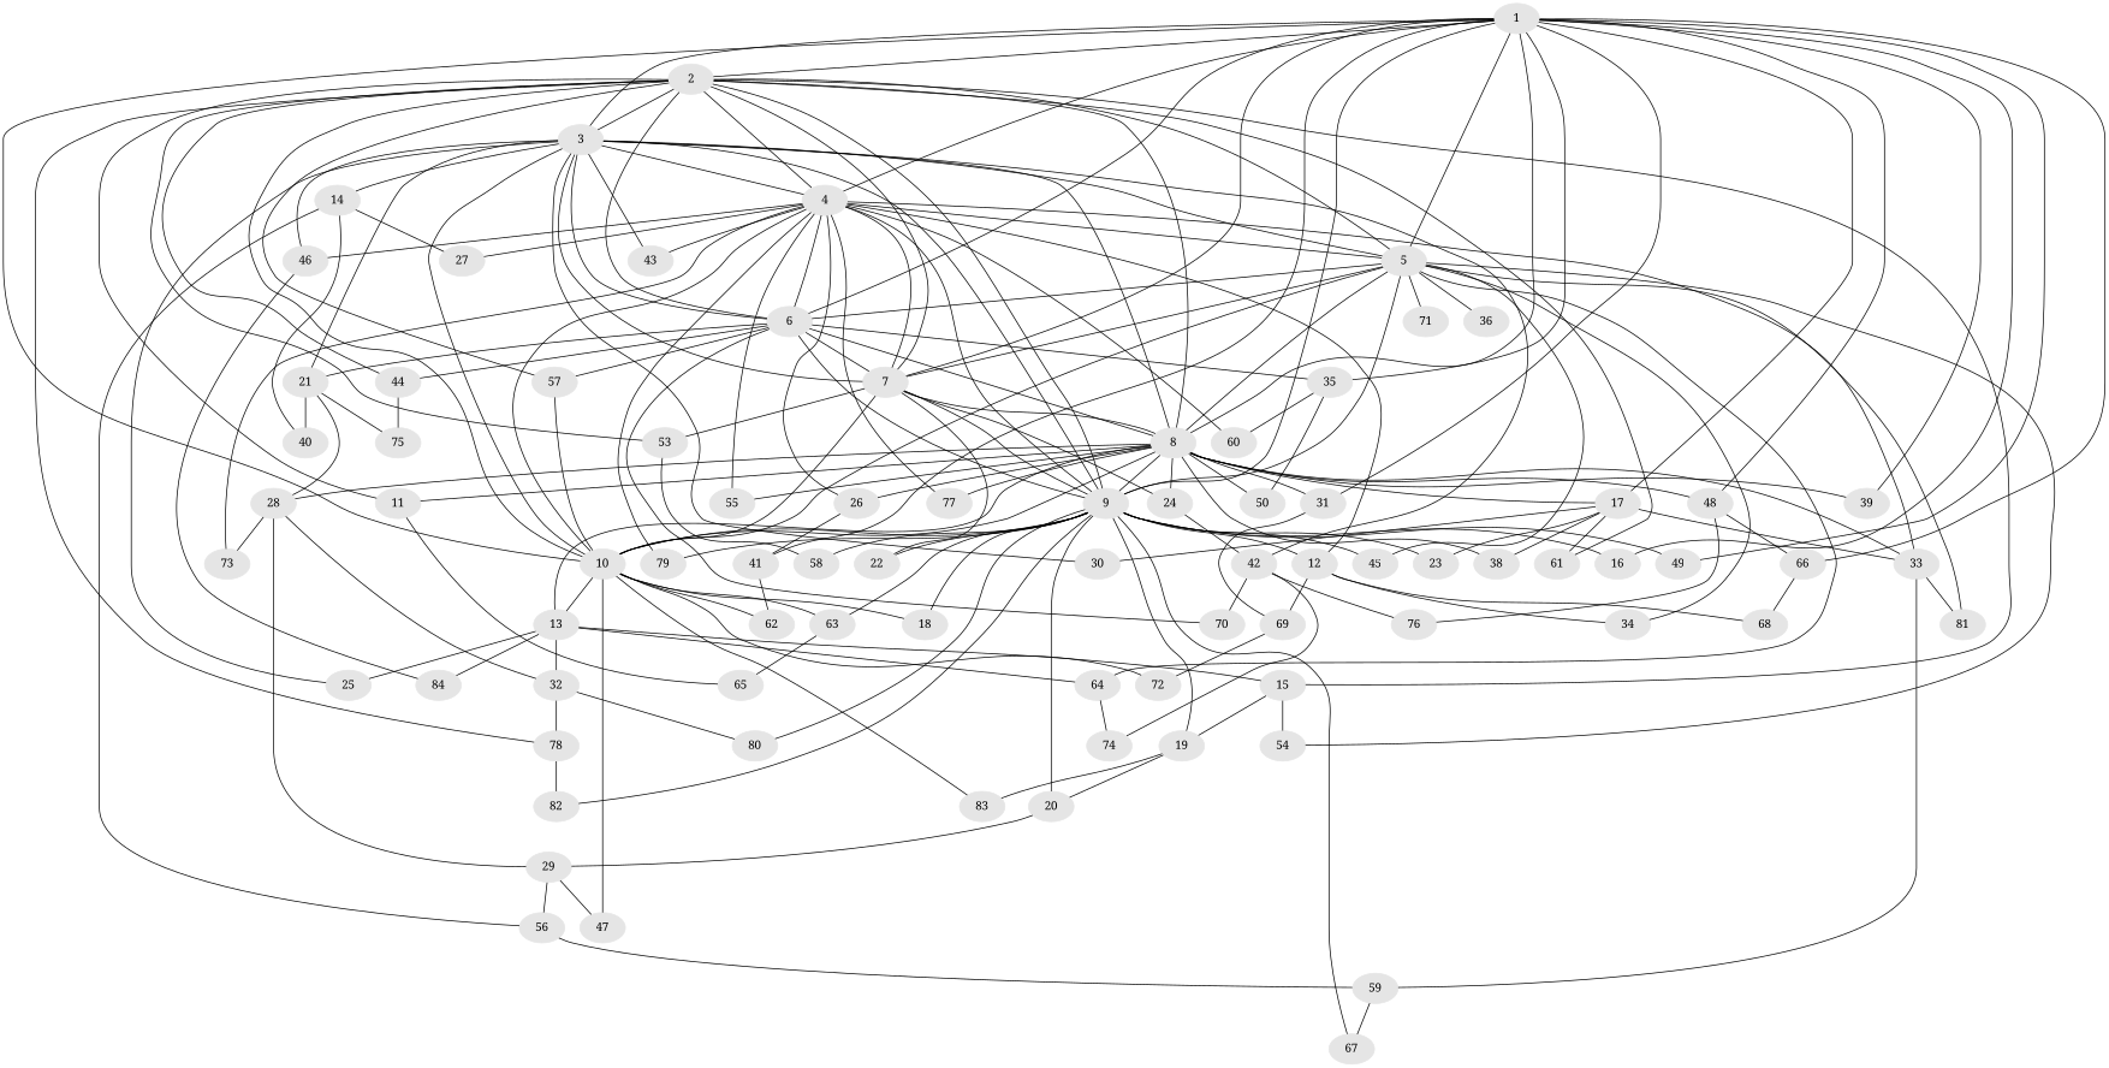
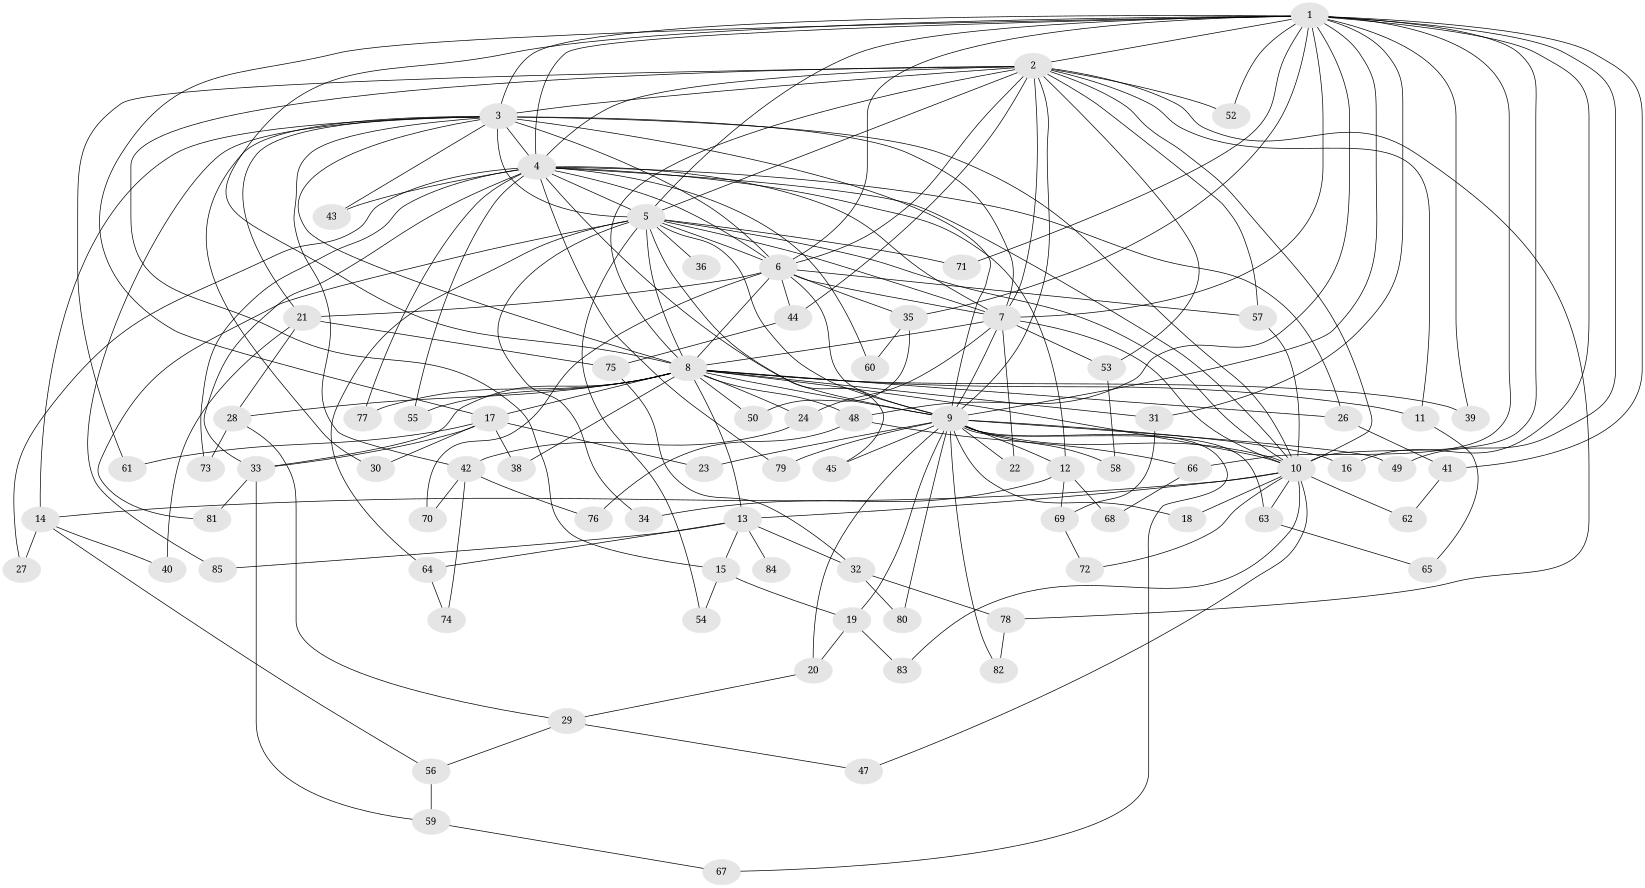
  graph {
    fontname="Noto Serif"
    node [color=gray90 fontname="Noto Serif" style=filled]
    edge [fontname="Noto Serif"]
    1
    2
    3
    4
    5
    6
    7
    8
    9
    10
    16
    17
    31
    35
    39
    41
    48
    49
+   52
    66
    71
    11
    15
    44
    53
    57
    61
    78
    14
    21
-   25
+   25 [label=85]
    30
    42
    43
-   46
    12
    26
    27
    55
    60
    73
    77
    79
    33
    36
    34
    45
    54
    64
    81
    70
    22
    24
    13
    28
    38
    50
    18
    19
    20
    23
    58
    63
    67
    80
    82
    47
    62
    72
    83
    69
    76
    68
    65
    75
    40
    56
    74
    84
    32
    29
    59
    1 -- 2
    1 -- 3
    1 -- 4
    1 -- 5
    1 -- 6
    1 -- 7
    1 -- 8
    1 -- 9
    1 -- 10
    1 -- 16
    1 -- 17
    1 -- 31
    1 -- 35
    1 -- 39
    1 -- 41
    1 -- 48
    1 -- 49
+   1 -- 52
    1 -- 66
+   1 -- 71
    2 -- 3
    2 -- 4
    2 -- 5
    2 -- 6
    2 -- 7
    2 -- 8
    2 -- 9
    2 -- 10
+   2 -- 52
    2 -- 11
    2 -- 15
    2 -- 44
    2 -- 53
    2 -- 57
    2 -- 61
    2 -- 78
    3 -- 4
    3 -- 5
    3 -- 6
    3 -- 7
    3 -- 8
    3 -- 9
    3 -- 10
    3 -- 14
    3 -- 21
    3 -- 25
    3 -- 30
    3 -- 42
    3 -- 43
-   3 -- 46
    4 -- 5
    4 -- 6
    4 -- 7
    4 -- 9
    4 -- 10
    4 -- 43
-   4 -- 46
    4 -- 12
    4 -- 26
    4 -- 27
    4 -- 55
    4 -- 60
    4 -- 73
    4 -- 77
    4 -- 79
    4 -- 33
    5 -- 6
    5 -- 7
    5 -- 8
    5 -- 9
    5 -- 10
    5 -- 71
    5 -- 36
    5 -- 34
    5 -- 45
    5 -- 54
    5 -- 64
    5 -- 81
    6 -- 7
    6 -- 8
    6 -- 9
    6 -- 35
    6 -- 44
    6 -- 57
    6 -- 21
    6 -- 70
    7 -- 8
    7 -- 9
    7 -- 10
    7 -- 53
    7 -- 22
    7 -- 24
    8 -- 9
    8 -- 10
    8 -- 17
    8 -- 31
    8 -- 39
    8 -- 48
    8 -- 11
    8 -- 26
    8 -- 55
    8 -- 77
    8 -- 33
    8 -- 24
    8 -- 13
    8 -- 28
    8 -- 38
    8 -- 50
    9 -- 10
    9 -- 16
    9 -- 49
    9 -- 12
    9 -- 79
    9 -- 45
    9 -- 22
    9 -- 18
    9 -- 19
    9 -- 20
    9 -- 23
    9 -- 58
    9 -- 63
    9 -- 67
    9 -- 80
    9 -- 82
+   10 -- 14
    10 -- 13
    10 -- 18
    10 -- 63
    10 -- 47
    10 -- 62
    10 -- 72
    10 -- 83
    17 -- 61
    17 -- 30
    17 -- 33
    17 -- 38
    17 -- 23
    31 -- 69
    35 -- 60
    35 -- 50
    41 -- 62
    48 -- 66
    48 -- 76
    66 -- 68
    11 -- 65
    15 -- 54
    15 -- 19
    44 -- 75
    53 -- 58
    57 -- 10
    78 -- 82
    14 -- 27
    14 -- 40
    14 -- 56
    21 -- 28
    21 -- 75
    21 -- 40
    42 -- 70
    42 -- 76
    42 -- 74
-   46 -- 84
    12 -- 34
    12 -- 69
    12 -- 68
    26 -- 41
    33 -- 81
    33 -- 59
    64 -- 74
    24 -- 42
    13 -- 15
    13 -- 25
    13 -- 64
    13 -- 84
    13 -- 32
    28 -- 73
-   28 -- 32
+   75 -- 32
    28 -- 29
    19 -- 20
    19 -- 83
    20 -- 29
    63 -- 65
    69 -- 72
    56 -- 59
    32 -- 78
    32 -- 80
    29 -- 47
    29 -- 56
    59 -- 67
  }
